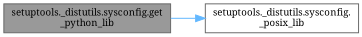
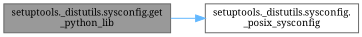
  digraph {
    rankdir=LR
    fontname="Noto Serif"
    node [fontname="Noto Serif" fontsize=10 shape=box style=filled]
    n1 [color=gray40 fillcolor=grey60 fontcolor=black height=0.2 label="setuptools._distutils.sysconfig.get\l_python_lib" width=0.4]
-   n2 [color=grey40 fillcolor=white height=0.2 label="setuptools._distutils.sysconfig.\l_posix_lib" width=0.4]
+   n2 [color=grey40 fillcolor=white height=0.2 label="setuptools._distutils.sysconfig.\l_posix_sysconfig" width=0.4]
    n1 -> n2 [color=steelblue1 fontname="Noto Serif" fontsize=10 labelfontname=Helvetica labelfontsize=10 style=solid]
  }
